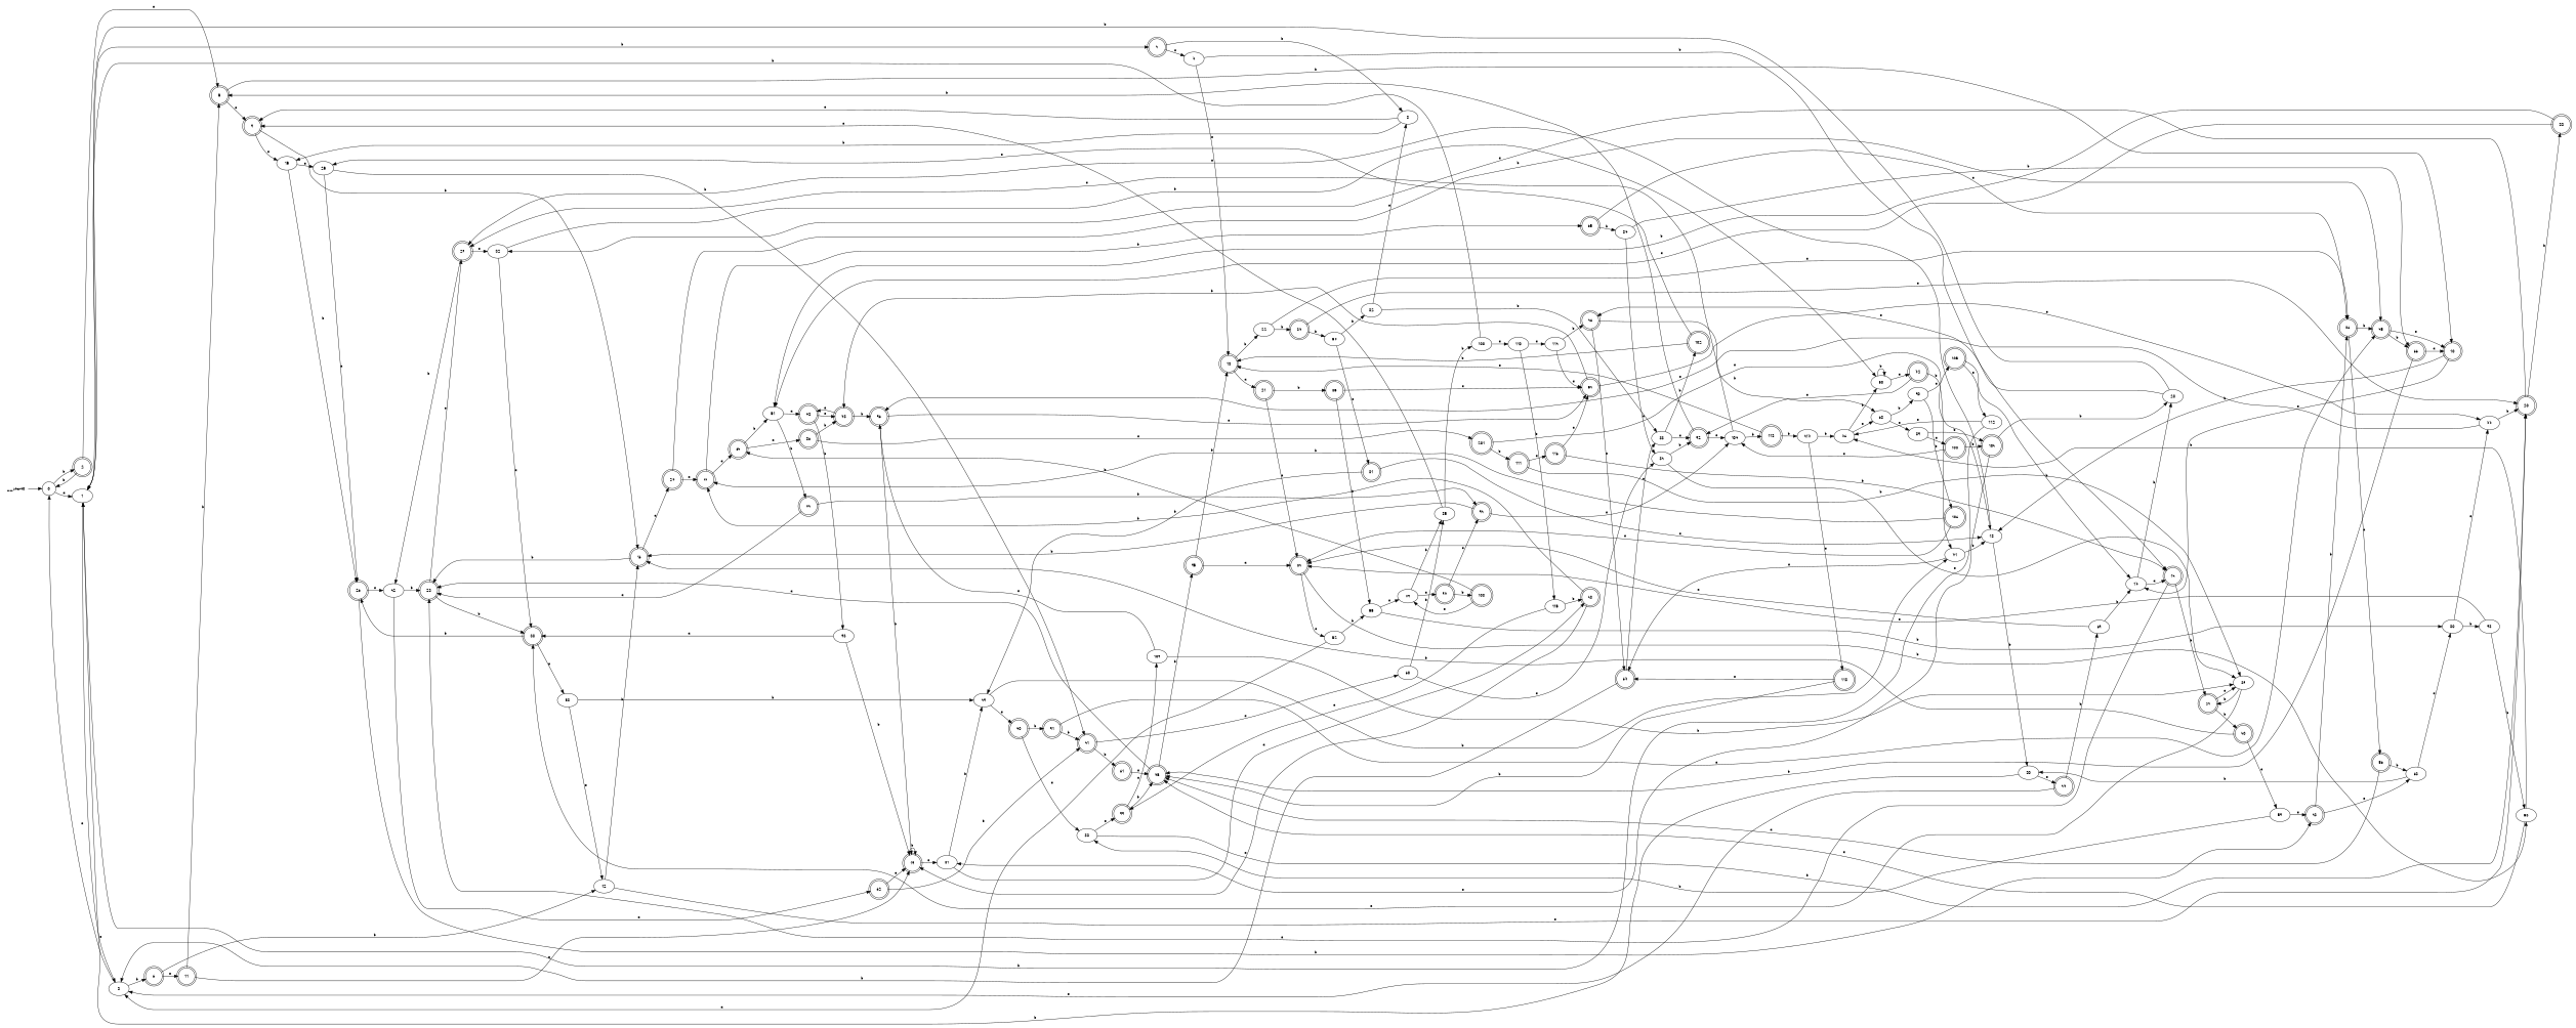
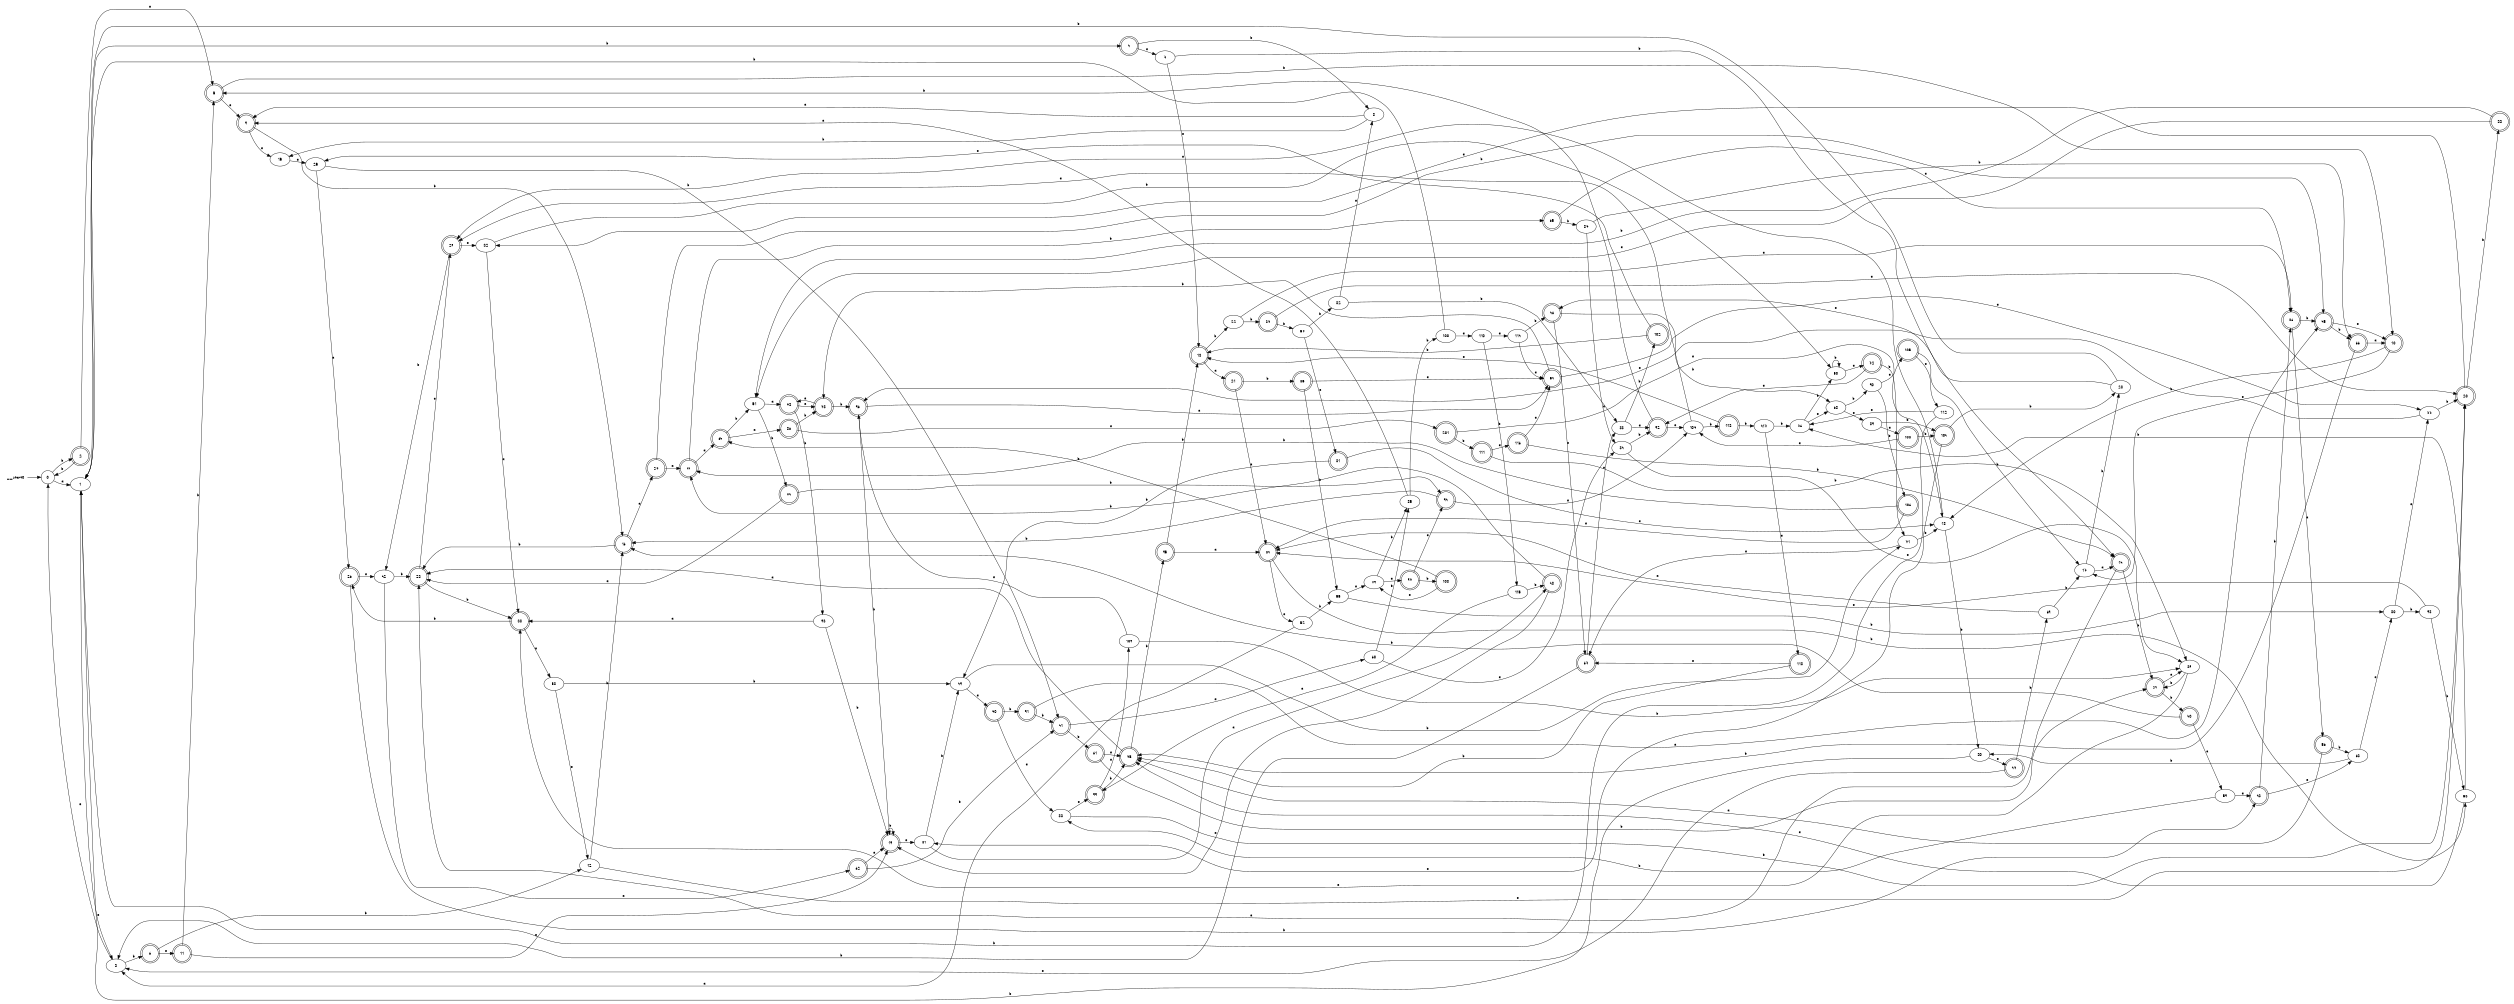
  digraph {
    fontname="Patrick Hand"
    rankdir=LR
    node [fontname="Patrick Hand" shape=doublecircle]
    edge [fontname="Patrick Hand"]
    __start0 [shape=none]
    0 [shape=circle]
    1 [shape=""]
    2
    3 [shape=""]
    4
    5
    6
    7 [shape=""]
    8 [shape=""]
    9
    10
    11
    12 [shape=""]
    13
    14
    15 [shape=""]
    16
    17 [shape=""]
    18 [shape=""]
    19
    20
    21
    22 [shape=""]
    23
    24
    25 [shape=""]
    26
    27
    28 [shape=""]
    29
    30 [shape=""]
    31 [shape=""]
    32 [shape=""]
    33
    34
    35
    36
    37
    38
    39 [shape=""]
    40
    41
    42 [shape=""]
    43
    44
    45
    46
    47
    48
    49 [shape=""]
    50 [shape=""]
    51 [shape=""]
    52 [shape=""]
    53 [shape=""]
    54
    55 [shape=""]
    56
    57 [shape=""]
    58 [shape=""]
    59 [shape=""]
    60 [shape=""]
    61
    62
    63 [shape=""]
    64
    65
    66
    67
    68 [shape=""]
    69 [shape=""]
    70
    71 [shape=""]
    72
    73
    74
    75
    76 [shape=""]
    77 [shape=""]
    78
    79 [shape=""]
    80 [shape=""]
    81
    82 [shape=""]
    83 [shape=""]
    84 [shape=""]
    85 [shape=""]
    86
    87 [shape=""]
    88 [shape=""]
    89 [shape=""]
    90 [shape=""]
    91
    92
    93 [shape=""]
    94
    95
    96
    97
    98 [shape=""]
    99
    100 [shape=""]
    n103 [label=201]
    102
    103
    104
    105
    106
    107 [shape=""]
    108
    109 [shape=""]
    110 [shape=""]
    111
    112 [shape=""]
    113
    114 [shape=""]
    115 [shape=""]
    116
    n119 [label=417 shape=""]
    118
    __start0 -> 0
    0 -> 1 [label=a]
    0 -> 2 [label=b]
    1 -> 3 [label=a]
    1 -> 4 [label=b]
    2 -> 0 [label=b]
    2 -> 5 [label=a]
    3 -> 0 [label=a]
    3 -> 6 [label=b]
    4 -> 7 [label=a]
    4 -> 8 [label=b]
    5 -> 9 [label=a]
    5 -> 10 [label=b]
    6 -> 11 [label=a]
    6 -> 12 [label=b]
    7 -> 13 [label=a]
    7 -> 14 [label=b]
    8 -> 9 [label=a]
    8 -> 15 [label=b]
    9 -> 15 [label=a]
    9 -> 16 [label=b]
    10 -> 17 [label=a]
    10 -> 18 [label=b]
    11 -> 5 [label=b]
    11 -> 19 [label=a]
    12 -> 16 [label=b]
    12 -> 20 [label=a]
    13 -> 21 [label=a]
    13 -> 22 [label=b]
    14 -> 23 [label=a]
    14 -> 24 [label=b]
    15 -> 25 [label=a]
-   15 -> 26 [label=b]
    16 -> 23 [label=b]
    16 -> 27 [label=a]
    17 -> 14 [label=a]
    17 -> 28 [label=b]
    18 -> 29 [label=a]
    18 -> 30 [label=b]
    19 -> 19 [label=b]
    19 -> 31 [label=a]
    20 -> 32 [label=a]
    20 -> 33 [label=b]
    21 -> 34 [label=a]
    21 -> 35 [label=b]
    22 -> 36 [label=a]
    22 -> 37 [label=b]
    23 -> 29 [label=a]
    23 -> 38 [label=b]
    24 -> 39 [label=a]
    24 -> 40 [label=b]
    25 -> 26 [label=a]
    25 -> 41 [label=b]
    26 -> 42 [label=a]
    26 -> 43 [label=b]
    27 -> 44 [label=a]
    27 -> 45 [label=b]
    28 -> 1 [label=b]
    28 -> 46 [label=a]
    29 -> 32 [label=a]
    29 -> 42 [label=b]
    30 -> 1 [label=b]
    30 -> 47 [label=a]
    31 -> 48 [label=a]
    31 -> 49 [label=b]
    32 -> 38 [label=a]
    32 -> 50 [label=b]
    33 -> 51 [label=a]
    33 -> 51 [label=b]
    34 -> 52 [label=a]
    34 -> 53 [label=b]
    35 -> 54 [label=a]
    35 -> 55 [label=b]
    36 -> 45 [label=b]
    36 -> 56 [label=a]
    37 -> 20 [label=a]
    37 -> 57 [label=b]
    38 -> 26 [label=b]
    38 -> 58 [label=a]
    39 -> 24 [label=b]
    39 -> 38 [label=a]
    40 -> 16 [label=b]
    40 -> 59 [label=a]
    41 -> 60 [label=a]
    41 -> 61 [label=b]
    42 -> 23 [label=b]
    42 -> 62 [label=a]
    43 -> 36 [label=b]
    43 -> 63 [label=a]
    44 -> 64 [label=a]
    44 -> 65 [label=b]
    45 -> 10 [label=a]
    45 -> 66 [label=b]
    46 -> 67 [label=a]
    46 -> 68 [label=b]
    47 -> 3 [label=a]
    47 -> 69 [label=b]
    48 -> 19 [label=a]
    48 -> 44 [label=b]
    49 -> 70 [label=a]
    49 -> 71 [label=b]
    50 -> 50 [label=b]
    50 -> 72 [label=a]
    51 -> 73 [label=a]
    51 -> 74 [label=b]
    52 -> 3 [label=a]
    52 -> 55 [label=b]
    53 -> 75 [label=a]
    53 -> 76 [label=b]
    54 -> 77 [label=a]
    54 -> 78 [label=b]
    55 -> 79 [label=a]
    55 -> 80 [label=b]
    56 -> 63 [label=b]
    56 -> 75 [label=a]
    57 -> 81 [label=a]
    57 -> 82 [label=b]
    58 -> 12 [label=a]
    58 -> 49 [label=b]
    59 -> 43 [label=a]
    59 -> 83 [label=b]
    60 -> 84 [label=a]
    60 -> 85 [label=b]
+   61 -> 24 [label=b]
    61 -> 75 [label=a]
    62 -> 19 [label=a]
    62 -> 41 [label=b]
    63 -> 30 [label=b]
    63 -> 80 [label=a]
    64 -> 51 [label=b]
    64 -> 86 [label=a]
    65 -> 36 [label=a]
    65 -> 87 [label=b]
    66 -> 10 [label=a]
    66 -> 75 [label=b]
    67 -> 3 [label=b]
    67 -> 88 [label=a]
    68 -> 89 [label=a]
    68 -> 90 [label=b]
    69 -> 17 [label=b]
    69 -> 34 [label=a]
    70 -> 83 [label=a]
    70 -> 91 [label=b]
    71 -> 18 [label=b]
    71 -> 67 [label=a]
    72 -> 71 [label=b]
    72 -> 92 [label=a]
    73 -> 78 [label=a]
    73 -> 93 [label=b]
    74 -> 23 [label=a]
    74 -> 94 [label=b]
    75 -> 23 [label=a]
    75 -> 95 [label=b]
    76 -> 50 [label=b]
    76 -> 68 [label=a]
    77 -> 20 [label=b]
    77 -> 96 [label=a]
    78 -> 73 [label=a]
    78 -> 96 [label=b]
    79 -> 85 [label=b]
    79 -> 97 [label=a]
    80 -> 77 [label=a]
    80 -> 98 [label=b]
    81 -> 18 [label=a]
    81 -> 49 [label=b]
    82 -> 8 [label=a]
    82 -> 88 [label=b]
    83 -> 20 [label=b]
    83 -> 99 [label=a]
    84 -> 39 [label=a]
    84 -> 92 [label=b]
    85 -> 9 [label=a]
    85 -> 100 [label=b]
    86 -> 78 [label=b]
    86 -> n103 [label=a]
    87 -> 66 [label=b]
    87 -> 84 [label=a]
    88 -> 92 [label=a]
    88 -> 102 [label=b]
    89 -> 103 [label=a]
    89 -> 104 [label=b]
    90 -> 105 [label=a]
    90 -> 106 [label=b]
    91 -> 41 [label=b]
    91 -> 45 [label=a]
    92 -> 5 [label=b]
    92 -> 107 [label=a]
    93 -> 19 [label=b]
    93 -> 38 [label=a]
    94 -> 16 [label=b]
    94 -> 107 [label=a]
    95 -> 13 [label=b]
    95 -> 34 [label=a]
    96 -> 19 [label=b]
    96 -> 54 [label=a]
    97 -> 94 [label=a]
    97 -> 108 [label=b]
    98 -> 34 [label=a]
    98 -> 53 [label=b]
    99 -> 75 [label=b]
    99 -> 109 [label=a]
    100 -> 1 [label=b]
    100 -> 110 [label=a]
    n103 -> 18 [label=a]
    n103 -> 111 [label=b]
    102 -> 13 [label=b]
    102 -> 25 [label=a]
    103 -> 104 [label=b]
    103 -> 107 [label=a]
    104 -> 28 [label=b]
    104 -> 31 [label=a]
    105 -> 17 [label=b]
    105 -> 112 [label=a]
    106 -> 34 [label=a]
    106 -> 44 [label=b]
    107 -> 29 [label=a]
    107 -> 113 [label=b]
    108 -> 64 [label=b]
    108 -> 79 [label=a]
    109 -> 39 [label=b]
    109 -> 96 [label=a]
    110 -> 114 [label=a]
    110 -> 115 [label=b]
    111 -> 39 [label=b]
    111 -> 116 [label=a]
    112 -> 1 [label=b]
    112 -> 76 [label=a]
    113 -> 13 [label=a]
    113 -> n119 [label=b]
    114 -> 46 [label=b]
    114 -> 54 [label=a]
    115 -> 48 [label=b]
    115 -> 99 [label=a]
    116 -> 14 [label=b]
    116 -> 54 [label=a]
    n119 -> 76 [label=b]
    n119 -> 118 [label=a]
    118 -> 67 [label=a]
    118 -> 75 [label=b]
  }
